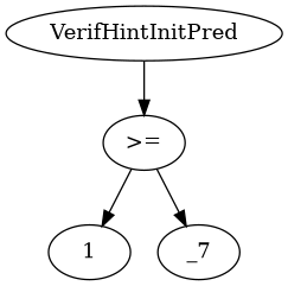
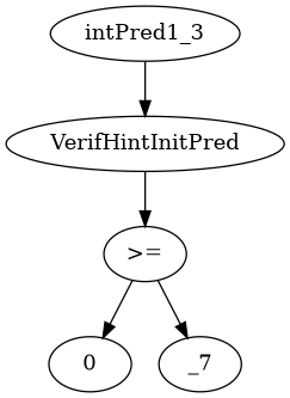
  digraph {
+   n1 [label=intPred1_3]
    n2 [label=VerifHintInitPred]
    n3 [label=">="]
-   n4 [label=1]
+   n4 [label=0]
    n5 [label=_7]
+   n1 -> n2
    n2 -> n3
    n3 -> n4
    n3 -> n5
  }
